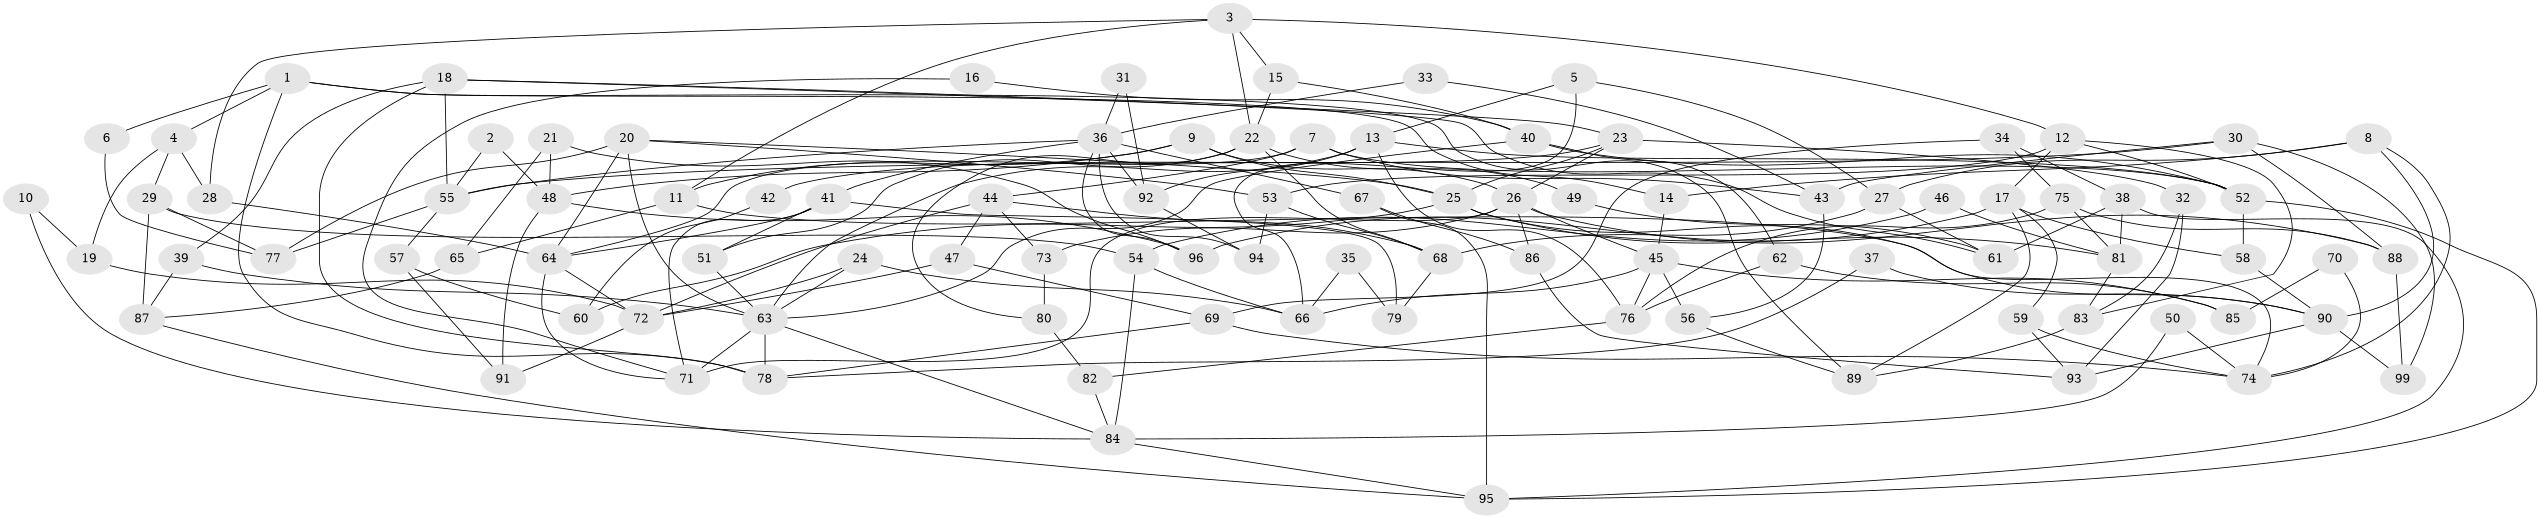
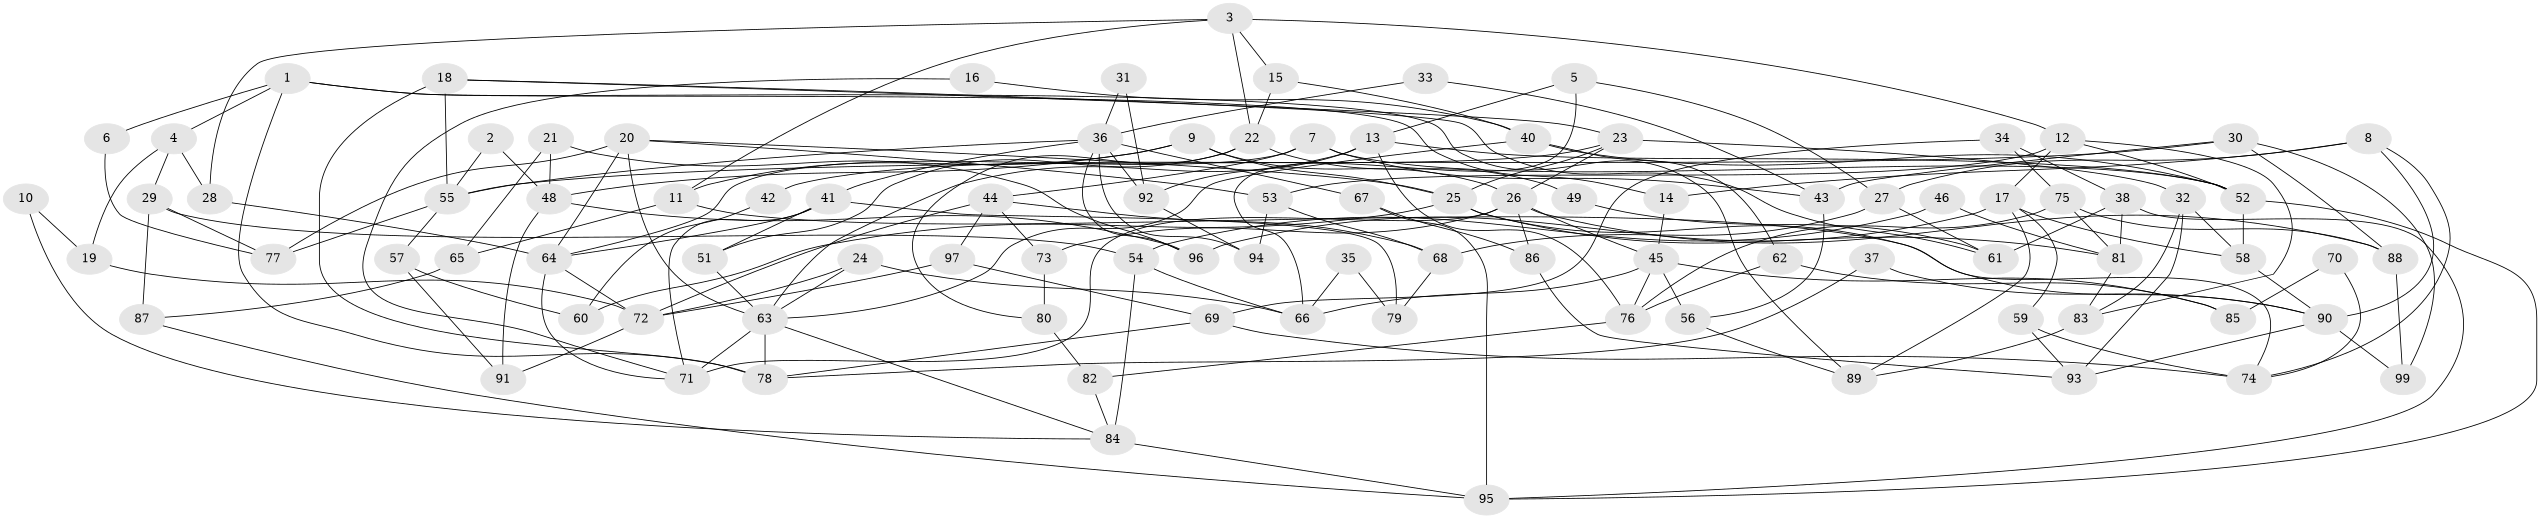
  graph {
    node [color=gray90 style=filled]
    1
    4
    6
    14
    78
    89
    28
    19
    29
    77
    45
    2
    48
    55
    96
    91
    57
    3
    11
    12
    15
    22
    90
    65
    52
    17
    53
    83
    40
    49
    51
    68
    80
    64
    72
    54
    87
    5
    13
    27
    66
    63
    76
    92
    61
    7
    43
    44
    56
    73
-   47
+   47 [label=97]
    58
    95
    71
    8
    74
    n57 [label=99]
    93
    9
    25
    26
    60
    81
    86
    88
    10
    84
    59
    94
    82
    85
    62
    16
    18
    23
-   39
    32
    42
    20
    21
    79
    24
    30
    31
    36
    41
    67
    33
    34
    38
    69
    75
    35
    37
    46
-   50
    70
    1 -- 4
    1 -- 6
    1 -- 14
    1 -- 78
    1 -- 89
    4 -- 28
    4 -- 19
    4 -- 29
    6 -- 77
    14 -- 45
    28 -- 64
    19 -- 72
    29 -- 77
    29 -- 54
    29 -- 87
    45 -- 66
    45 -- 76
    45 -- 56
    45 -- 85
    2 -- 48
    2 -- 55
    48 -- 96
    48 -- 91
    55 -- 77
    55 -- 57
    57 -- 91
    57 -- 60
    3 -- 28
    3 -- 11
    3 -- 12
    3 -- 15
    3 -- 22
    11 -- 90
    11 -- 65
    12 -- 52
    12 -- 17
    12 -- 53
    12 -- 83
    15 -- 22
    15 -- 40
    22 -- 49
    22 -- 51
-   22 -- 68
    22 -- 80
    90 -- n57
    90 -- 93
    65 -- 87
    52 -- 58
    52 -- 95
    17 -- 89
    17 -- 96
    17 -- 58
    17 -- 59
    53 -- 68
    53 -- 94
    83 -- 89
    40 -- 52
    40 -- 63
    40 -- 62
    49 -- 61
    51 -- 63
    68 -- 79
    80 -- 82
    64 -- 72
    64 -- 71
    72 -- 91
    54 -- 66
    54 -- 84
    87 -- 95
    5 -- 13
    5 -- 27
    5 -- 66
    13 -- 52
    13 -- 63
    13 -- 76
    13 -- 92
    27 -- 68
    27 -- 61
    63 -- 78
    63 -- 71
    63 -- 84
    76 -- 82
    92 -- 94
    7 -- 52
    7 -- 64
    7 -- 43
    7 -- 44
    43 -- 56
    44 -- 68
    44 -- 72
    44 -- 73
    44 -- 47
    56 -- 89
    73 -- 80
    47 -- 72
    47 -- 69
    58 -- 90
    8 -- 14
    8 -- 90
    8 -- 27
    8 -- 74
    9 -- 48
    9 -- 11
    9 -- 25
    9 -- 26
    25 -- 74
    25 -- 60
    25 -- 81
    26 -- 45
    26 -- 73
    26 -- 71
    26 -- 86
    26 -- 88
    81 -- 83
    86 -- 93
    88 -- n57
    10 -- 19
    10 -- 84
    84 -- 95
    59 -- 74
    59 -- 93
    82 -- 84
    62 -- 76
    62 -- 85
    16 -- 40
    16 -- 71
    18 -- 78
    18 -- 55
    18 -- 61
    18 -- 23
-   18 -- 39
    23 -- 25
    23 -- 26
    23 -- 32
    23 -- 42
-   39 -- 87
-   39 -- 63
    32 -- 83
+   32 -- 58
    32 -- 93
    42 -- 60
    20 -- 77
    20 -- 53
    20 -- 64
    20 -- 63
    20 -- 25
    21 -- 48
    21 -- 96
    21 -- 65
    24 -- 72
    24 -- 66
    24 -- 63
    30 -- 55
    30 -- 43
    30 -- n57
    30 -- 88
    31 -- 92
    31 -- 36
    36 -- 55
    36 -- 96
    36 -- 92
    36 -- 94
    36 -- 41
    36 -- 67
    41 -- 51
    41 -- 64
    41 -- 71
    41 -- 79
    67 -- 95
    67 -- 86
    33 -- 43
    33 -- 36
    34 -- 38
    34 -- 69
    34 -- 75
    38 -- 61
    38 -- 95
    38 -- 81
    69 -- 78
    69 -- 74
    75 -- 76
    75 -- 81
    75 -- 88
    35 -- 66
    35 -- 79
    37 -- 78
    37 -- 90
    46 -- 54
    46 -- 81
-   50 -- 74
-   50 -- 84
    70 -- 74
    70 -- 85
  }
